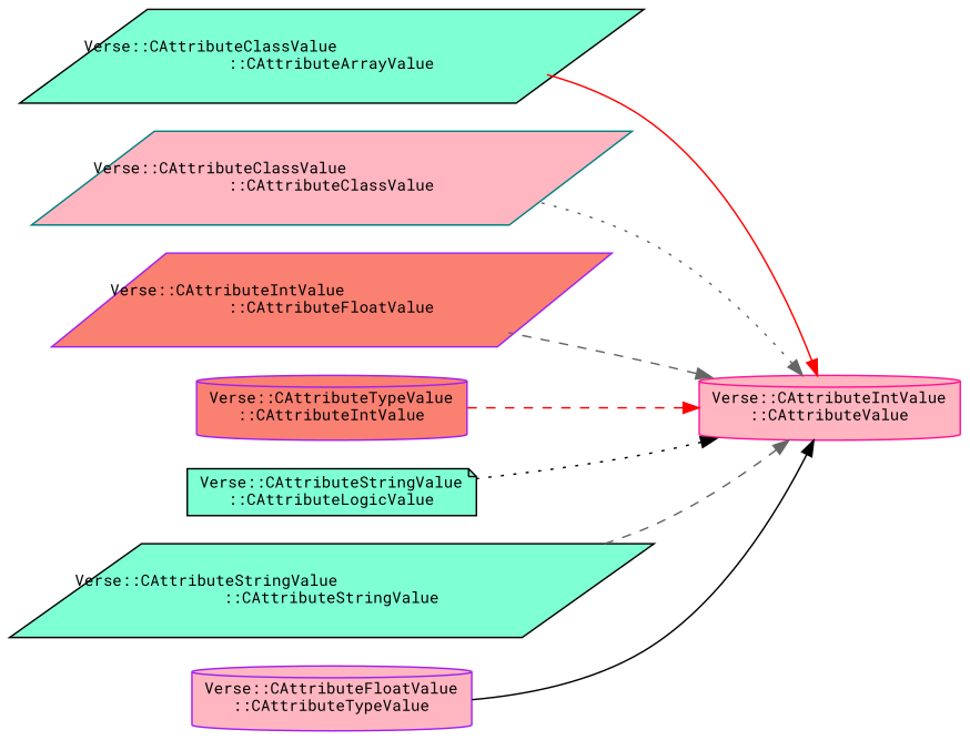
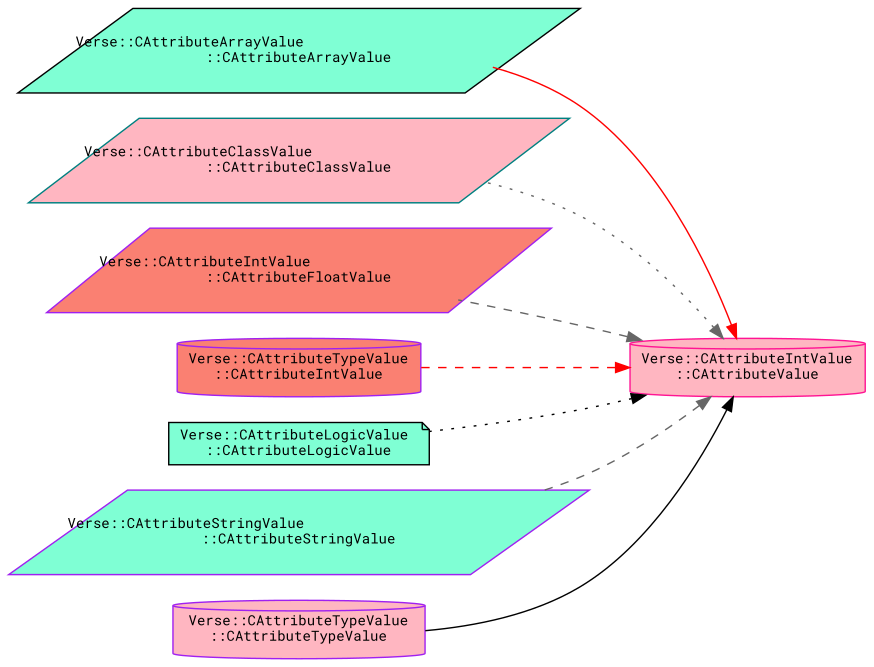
  digraph {
    fontname="Roboto Mono"
    rankdir=RL
    node [color=black fillcolor=lightpink fontname="Roboto Mono" fontsize=10 shape=parallelogram style=filled]
    edge [color=gray40 dir=back fontname="Roboto Mono" fontsize=10 labelfontname=Helvetica labelfontsize=10 style=dashed]
    n1 [color=deeppink fontcolor=black height=0.2 label="Verse::CAttributeIntValue\l::CAttributeValue" shape=cylinder width=0.4]
-   n2 [fillcolor=aquamarine height=0.2 label="Verse::CAttributeClassValue\l::CAttributeArrayValue" width=0.4]
+   n2 [fillcolor=aquamarine height=0.2 label="Verse::CAttributeArrayValue\l::CAttributeArrayValue" width=0.4]
    n3 [color=teal height=0.2 label="Verse::CAttributeClassValue\l::CAttributeClassValue" width=0.4]
    n4 [color=purple fillcolor=salmon height=0.2 label="Verse::CAttributeIntValue\l::CAttributeFloatValue" width=0.4]
    n5 [color=purple fillcolor=salmon height=0.2 label="Verse::CAttributeTypeValue\l::CAttributeIntValue" shape=cylinder width=0.4]
-   n6 [fillcolor=aquamarine height=0.2 label="Verse::CAttributeStringValue\l::CAttributeLogicValue" shape=note width=0.4]
-   n7 [fillcolor=aquamarine height=0.2 label="Verse::CAttributeStringValue\l::CAttributeStringValue" width=0.4]
-   n8 [color=purple height=0.2 label="Verse::CAttributeFloatValue\l::CAttributeTypeValue" shape=cylinder width=0.4]
+   n6 [fillcolor=aquamarine height=0.2 label="Verse::CAttributeLogicValue\l::CAttributeLogicValue" shape=note width=0.4]
+   n7 [color=purple fillcolor=aquamarine height=0.2 label="Verse::CAttributeStringValue\l::CAttributeStringValue" width=0.4]
+   n8 [color=purple height=0.2 label="Verse::CAttributeTypeValue\l::CAttributeTypeValue" shape=cylinder width=0.4]
    n1 -> n2 [color=red style=solid]
    n1 -> n3 [style=dotted]
    n1 -> n4
    n1 -> n5 [color=red]
    n1 -> n6 [color=black style=dotted]
    n1 -> n7
    n1 -> n8 [color=black style=solid]
  }
